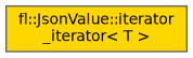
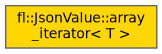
  digraph {
    rankdir=LR
-   n1 [color=grey40 fillcolor=gold fontname=Helvetica fontsize=10 height=0.2 label="fl::JsonValue::iterator\l_iterator\< T \>" shape=box style=filled width=0.4]
+   n1 [color=grey40 fillcolor=gold fontname=Helvetica fontsize=10 height=0.2 label="fl::JsonValue::array\l_iterator\< T \>" shape=box style=filled width=0.4]
  }
